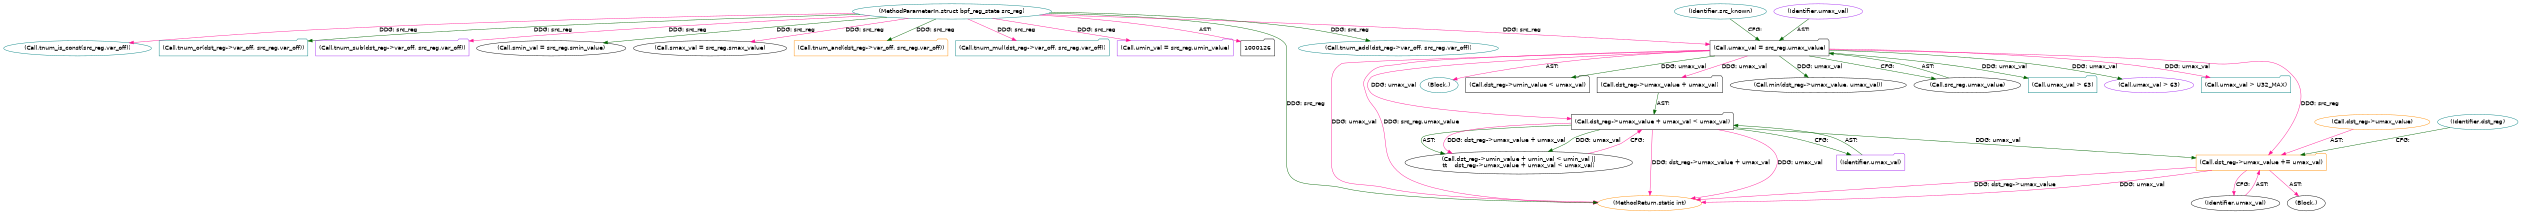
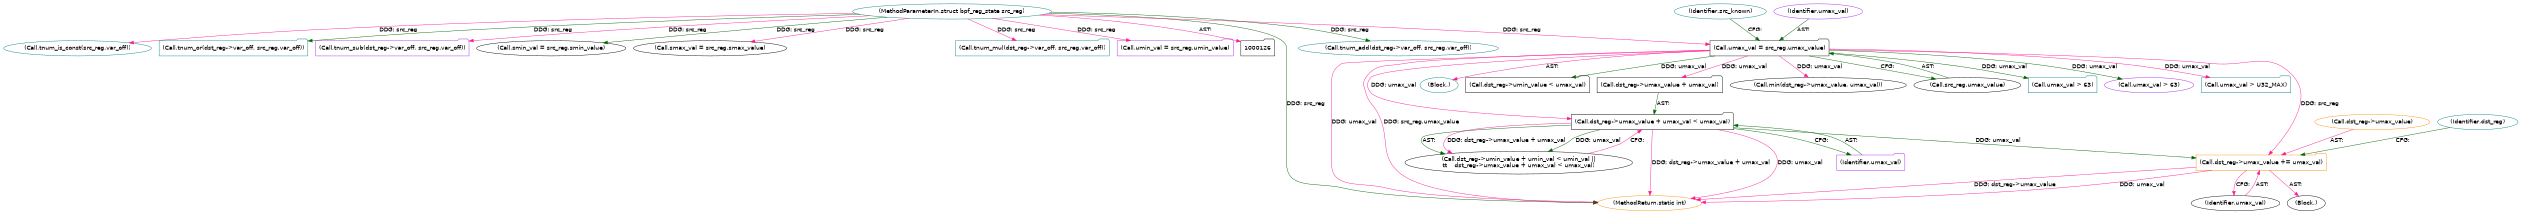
  digraph {
    fontname="DejaVu Sans"
    node [color=black fontname="DejaVu Sans" shape=ellipse]
    edge [color=deeppink fontname="DejaVu Sans"]
    n1 [color=darkorange label="(Call,dst_reg->umax_value += umax_val)" shape=folder]
    n2 [color=darkorange label="(MethodReturn,static int)"]
    n3 [label="(Identifier,umax_val)"]
    n4 [label="(Block,)"]
    n5 [label="(Call,umax_val = src_reg.umax_value)" shape=folder]
    n6 [label="(Call,dst_reg->umax_value + umax_val < umax_val)" shape=folder]
    n7 [color=teal label="(Block,)"]
    n8 [label="(Call,dst_reg->umin_value < umax_val)" shape=folder]
    n9 [label="(Call,dst_reg->umax_value + umax_val)" shape=folder]
    n10 [label="(Call,min(dst_reg->umax_value, umax_val))"]
    n11 [label="(Call,src_reg.umax_value)"]
    n12 [color=teal label="(Call,umax_val > 63)" shape=folder]
    n13 [color=purple label="(Call,umax_val > 63)"]
    n14 [color=teal label="(Call,umax_val > U32_MAX)" shape=folder]
    n15 [color=purple label="(Identifier,umax_val)" shape=folder]
    n16 [label="(Call,dst_reg->umin_value + umin_val < umin_val ||\n\t\t    dst_reg->umax_value + umax_val < umax_val)"]
    n17 [color=teal label="(MethodParameterIn,struct bpf_reg_state src_reg)"]
    n18 [color=teal label="(Call,tnum_add(dst_reg->var_off, src_reg.var_off))"]
    n19 [color=teal label="(Call,tnum_is_const(src_reg.var_off))"]
    n20 [color=teal label="(Call,tnum_or(dst_reg->var_off, src_reg.var_off))" shape=folder]
    n21 [color=purple label="(Call,tnum_sub(dst_reg->var_off, src_reg.var_off))" shape=folder]
    n22 [label="(Call,smin_val = src_reg.smin_value)"]
    n23 [label="(Call,smax_val = src_reg.smax_value)"]
-   n24 [color=darkorange label="(Call,tnum_and(dst_reg->var_off, src_reg.var_off))" shape=folder]
    n25 [color=teal label="(Call,tnum_mul(dst_reg->var_off, src_reg.var_off))" shape=folder]
    n26 [color=purple label="(Call,umin_val = src_reg.umin_value)" shape=folder]
    1000126 [shape=folder]
    n28 [color=darkorange label="(Call,dst_reg->umax_value)"]
    n29 [color=teal label="(Identifier,dst_reg)"]
    n30 [color=teal label="(Identifier,src_known)"]
    n31 [color=purple label="(Identifier,umax_val)"]
    n1 -> n2 [label="DDG: dst_reg->umax_value"]
    n1 -> n2 [label="DDG: umax_val"]
    n1 -> n3 [label="CFG: "]
    n1 -> n4 [label="AST: "]
    n3 -> n1 [label="AST: "]
    n5 -> n1 [label="DDG: src_reg"]
    n5 -> n2 [label="DDG: umax_val"]
    n5 -> n2 [label="DDG: src_reg.umax_value"]
    n5 -> n6 [label="DDG: umax_val"]
    n5 -> n7 [label="AST: "]
    n5 -> n8 [color=darkgreen label="DDG: umax_val"]
    n5 -> n9 [label="DDG: umax_val"]
-   n5 -> n10 [color=darkgreen label="DDG: umax_val"]
+   n5 -> n10 [label="DDG: umax_val"]
    n5 -> n11 [color=darkgreen label="CFG: "]
    n5 -> n12 [color=darkgreen label="DDG: umax_val"]
    n5 -> n13 [color=darkgreen label="DDG: umax_val"]
    n5 -> n14 [label="DDG: umax_val"]
    n6 -> n1 [color=darkgreen label="DDG: umax_val"]
    n6 -> n2 [label="DDG: dst_reg->umax_value + umax_val"]
    n6 -> n2 [label="DDG: umax_val"]
    n6 -> n15 [color=darkgreen label="CFG: "]
    n6 -> n16 [color=darkgreen label="AST: "]
    n6 -> n16 [label="DDG: dst_reg->umax_value + umax_val"]
    n6 -> n16 [color=darkgreen label="DDG: umax_val"]
    n9 -> n6 [color=darkgreen label="AST: "]
    n11 -> n5 [color=darkgreen label="AST: "]
    n15 -> n6 [color=darkgreen label="AST: "]
    n16 -> n6 [label="CFG: "]
    n17 -> n2 [color=darkgreen label="DDG: src_reg"]
    n17 -> n5 [label="DDG: src_reg"]
    n17 -> n18 [color=darkgreen label="DDG: src_reg"]
    n17 -> n19 [label="DDG: src_reg"]
    n17 -> n20 [color=darkgreen label="DDG: src_reg"]
    n17 -> n21 [label="DDG: src_reg"]
    n17 -> n22 [color=darkgreen label="DDG: src_reg"]
    n17 -> n23 [label="DDG: src_reg"]
-   n17 -> n24 [color=darkgreen label="DDG: src_reg"]
    n17 -> n25 [label="DDG: src_reg"]
    n17 -> n26 [label="DDG: src_reg"]
    n17 -> 1000126 [label="AST: "]
    n28 -> n1 [label="AST: "]
    n29 -> n1 [color=darkgreen label="CFG: "]
    n30 -> n5 [color=darkgreen label="CFG: "]
    n31 -> n5 [color=darkgreen label="AST: "]
  }
